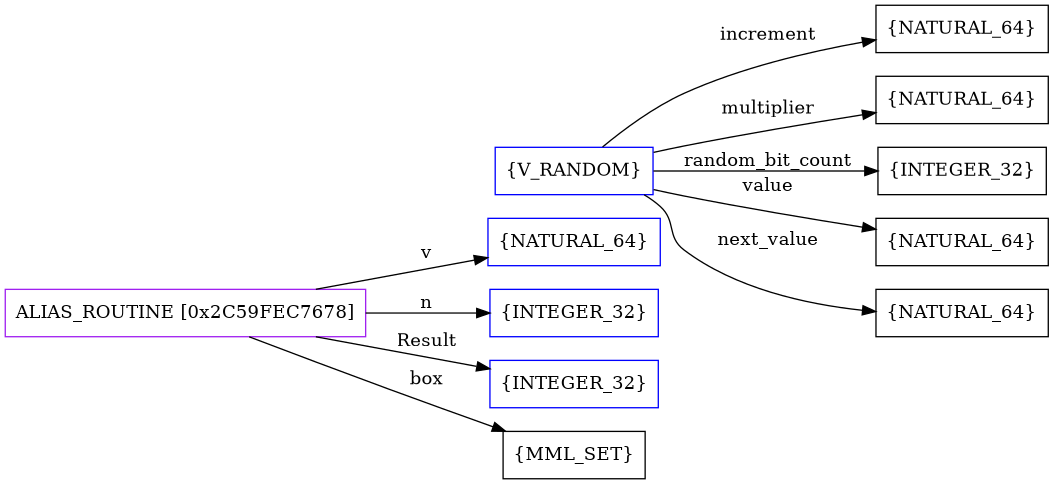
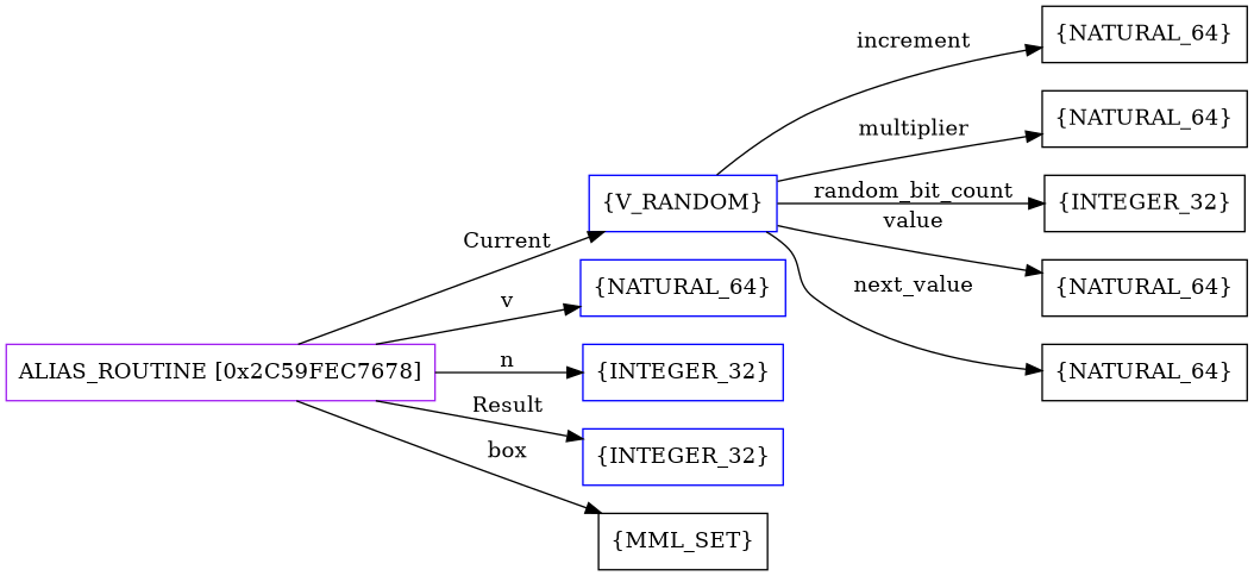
  digraph {
    rankdir=LR
    node [shape=box]
    n1 [color=purple label=<ALIAS_ROUTINE [0x2C59FEC7678]>]
    n2 [color=blue label=<{V_RANDOM}>]
    n3 [color=blue label=<{NATURAL_64}>]
    n4 [color=blue label=<{INTEGER_32}>]
    n5 [color=blue label=<{INTEGER_32}>]
    n6 [label=<{MML_SET}>]
    n7 [label=<{NATURAL_64}>]
    n8 [label=<{NATURAL_64}>]
    n9 [label=<{INTEGER_32}>]
    n10 [label=<{NATURAL_64}>]
    n11 [label=<{NATURAL_64}>]
+   n1 -> n2 [label=<Current>]
    n1 -> n3 [label=<v>]
    n1 -> n4 [label=<n>]
    n1 -> n5 [label=<Result>]
    n1 -> n6 [label=box]
    n2 -> n7 [label=<increment>]
    n2 -> n8 [label=<multiplier>]
    n2 -> n9 [label=<random_bit_count>]
    n2 -> n10 [label=<value>]
    n2 -> n11 [label=<next_value>]
  }
